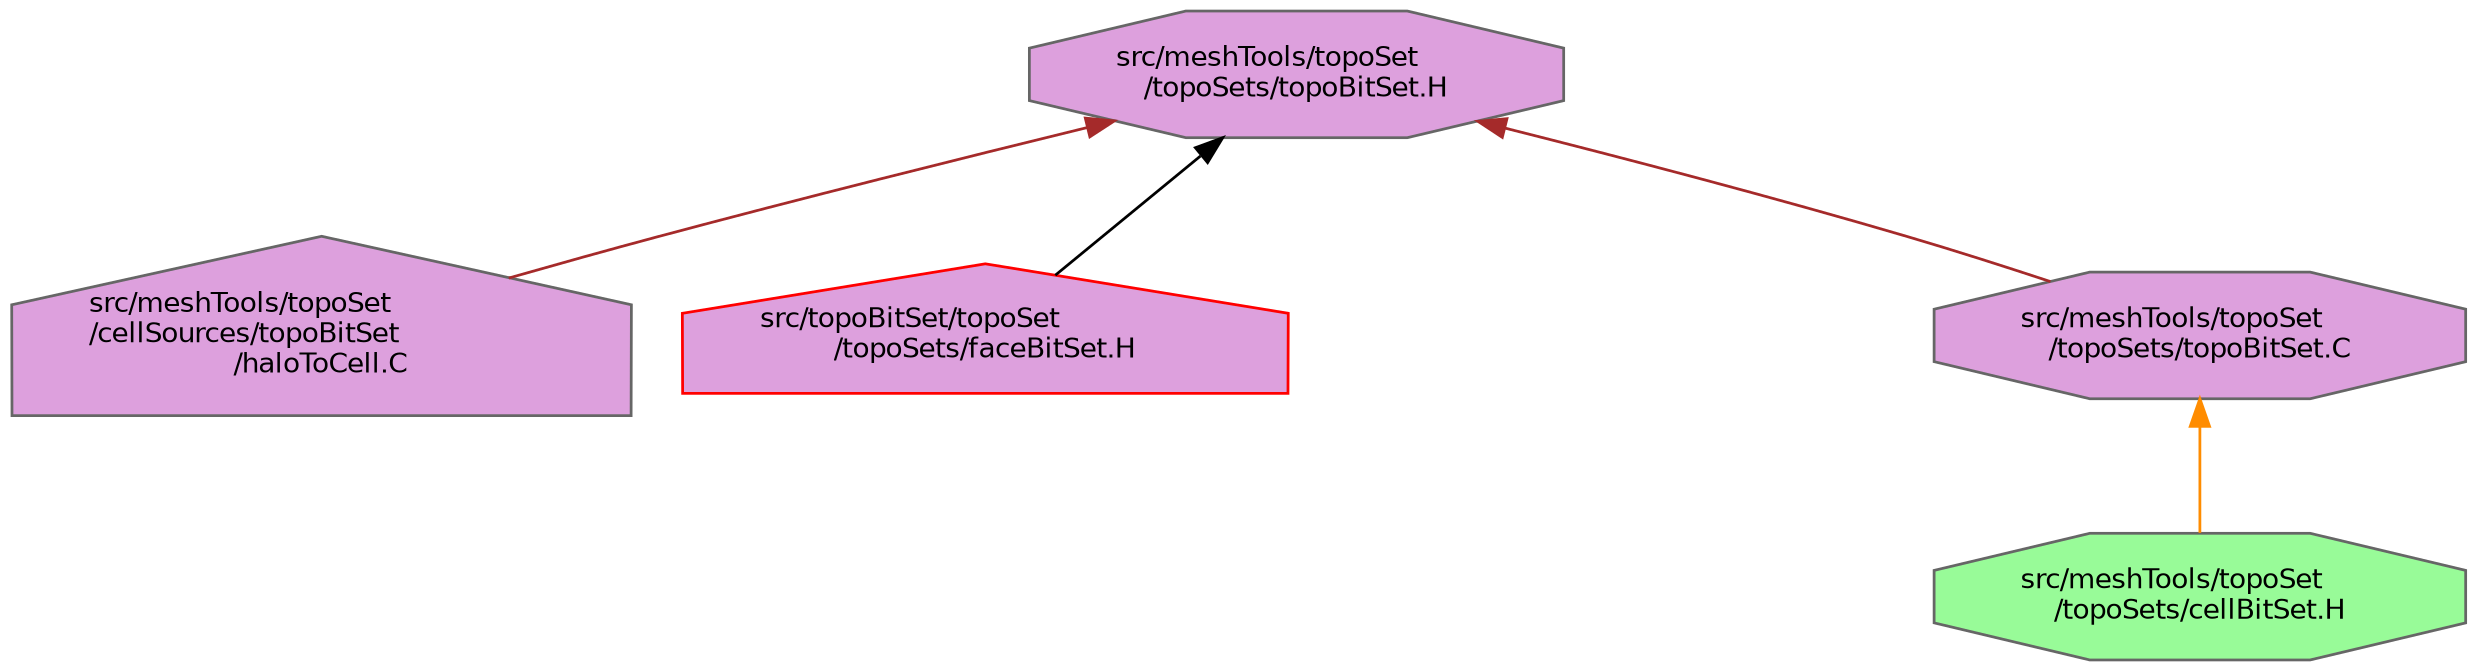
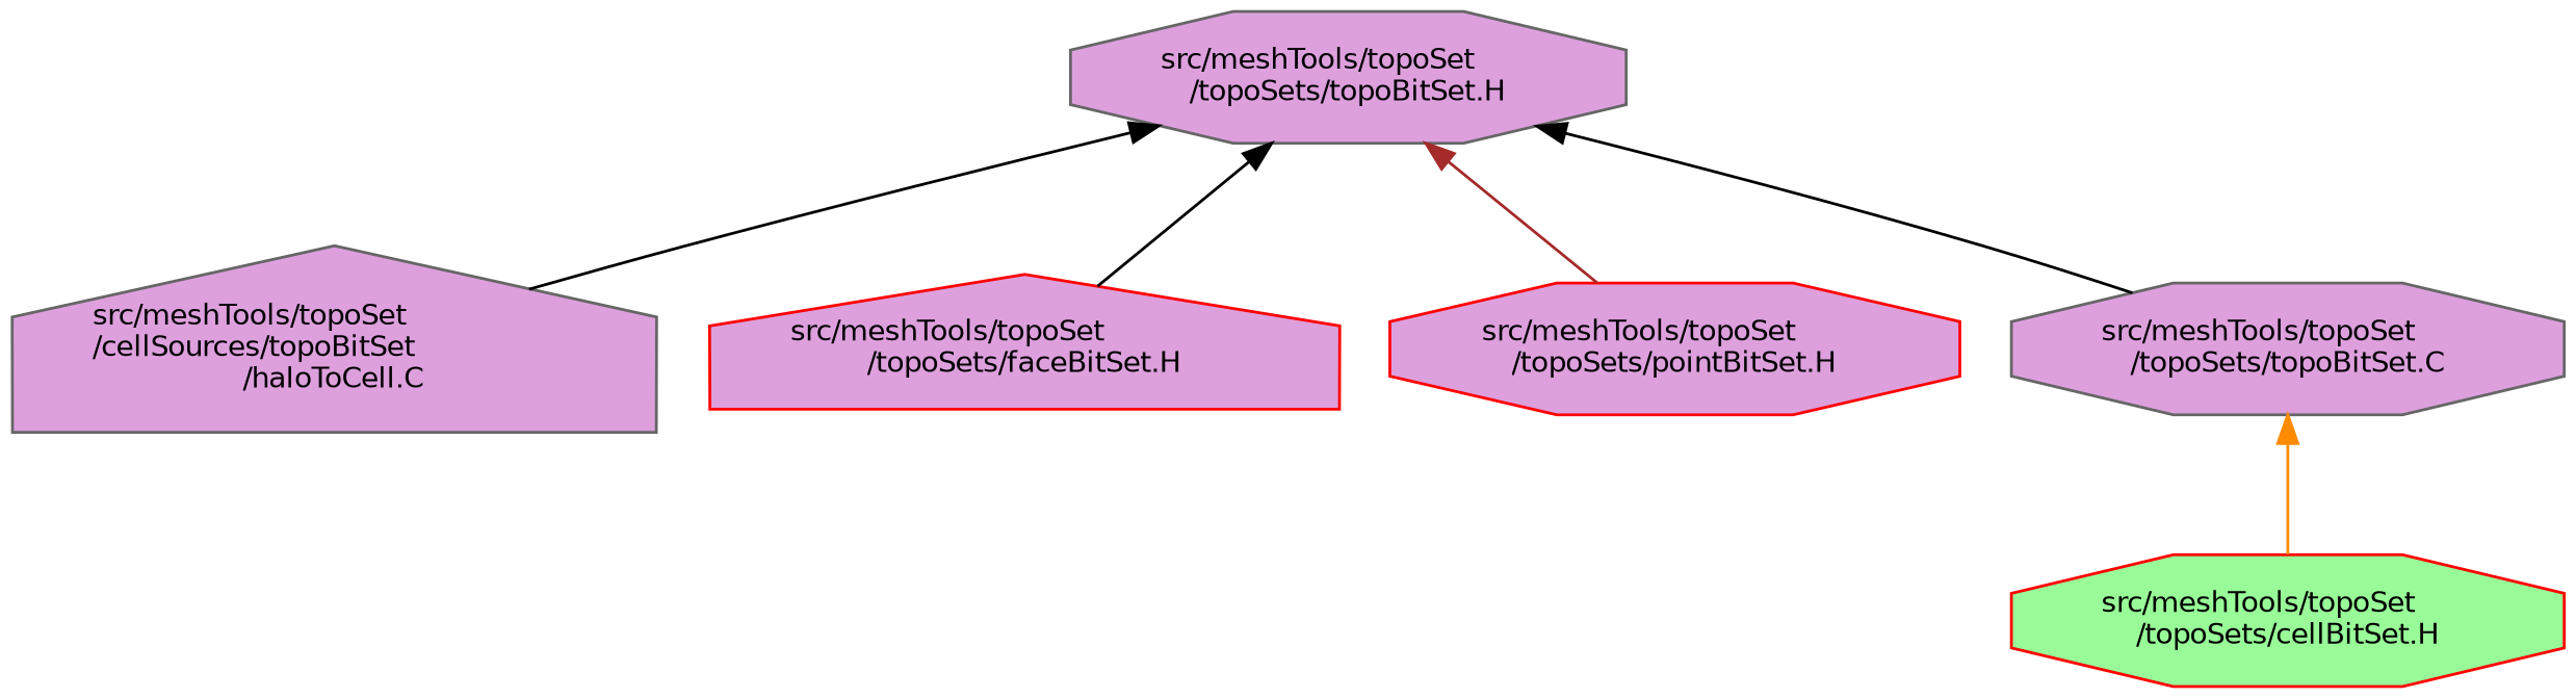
  digraph {
    node [color=red fillcolor=plum fontname=Helvetica fontsize=10 shape=octagon style=filled]
    edge [color=black dir=back fontname=Helvetica fontsize=10 labelfontname=Helvetica labelfontsize=10 style=solid]
    n1 [color=gray40 fontcolor=black height=0.2 label="src/meshTools/topoSet\l/topoSets/topoBitSet.H" width=0.4]
    n2 [color=grey40 height=0.2 label="src/meshTools/topoSet\l/cellSources/topoBitSet\l/haloToCell.C" shape=house width=0.4]
-   n3 [height=0.2 label="src/topoBitSet/topoSet\l/topoSets/faceBitSet.H" shape=house width=0.4]
+   n3 [height=0.2 label="src/meshTools/topoSet\l/topoSets/faceBitSet.H" shape=house width=0.4]
+   n4 [height=0.2 label="src/meshTools/topoSet\l/topoSets/pointBitSet.H" width=0.4]
    n5 [color=grey40 height=0.2 label="src/meshTools/topoSet\l/topoSets/topoBitSet.C" width=0.4]
-   n6 [color=grey40 fillcolor=palegreen height=0.2 label="src/meshTools/topoSet\l/topoSets/cellBitSet.H" width=0.4]
-   n1 -> n2 [color=brown]
+   n6 [fillcolor=palegreen height=0.2 label="src/meshTools/topoSet\l/topoSets/cellBitSet.H" width=0.4]
+   n1 -> n2
    n1 -> n3
-   n1 -> n5 [color=brown]
+   n1 -> n4 [color=brown]
+   n1 -> n5
    n5 -> n6 [color=darkorange]
  }
